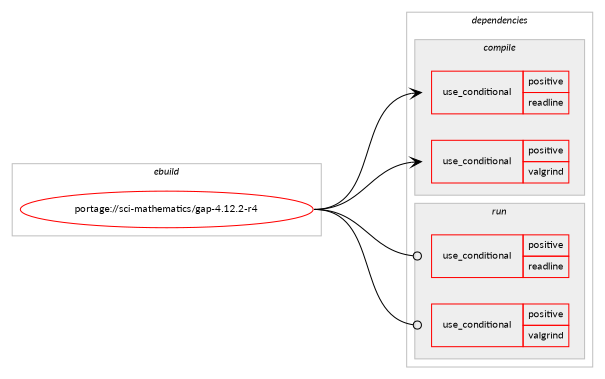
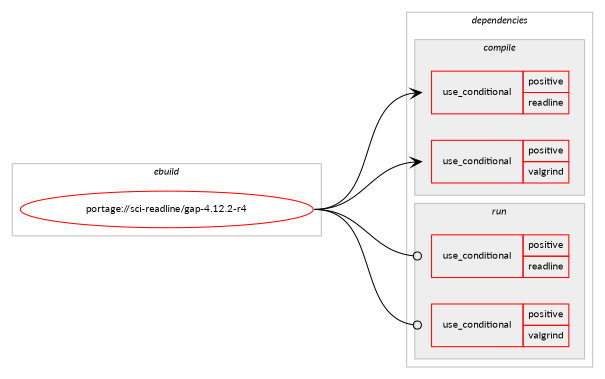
  digraph {
    compound=true
    concentrate=true
    fontname=Lato
    fontsize=10
    newrank=true
    rankdir=LR
    ranksep=1.5
    node [color=red fontname=Lato fontsize=10 shape=none]
    edge [arrowhead=vee headport=w style=solid tailport=e weight=20 fontname=Lato]
-   n1 [label="portage://sci-mathematics/gap-4.12.2-r4" width=4 shape=""]
+   n1 [label="portage://sci-readline/gap-4.12.2-r4" width=4 shape=""]
    n2 [label=<<TABLE BORDER="0" CELLBORDER="1" CELLSPACING="0" CELLPADDING="4"><TR><TD ROWSPAN="3" CELLPADDING="10">use_conditional</TD></TR><TR><TD>positive</TD></TR><TR><TD>readline</TD></TR></TABLE>>]
    n3 [label=<<TABLE BORDER="0" CELLBORDER="1" CELLSPACING="0" CELLPADDING="4"><TR><TD ROWSPAN="3" CELLPADDING="10">use_conditional</TD></TR><TR><TD>positive</TD></TR><TR><TD>valgrind</TD></TR></TABLE>>]
    n4 [label=<<TABLE BORDER="0" CELLBORDER="1" CELLSPACING="0" CELLPADDING="4"><TR><TD ROWSPAN="3" CELLPADDING="10">use_conditional</TD></TR><TR><TD>positive</TD></TR><TR><TD>readline</TD></TR></TABLE>>]
    n5 [label=<<TABLE BORDER="0" CELLBORDER="1" CELLSPACING="0" CELLPADDING="4"><TR><TD ROWSPAN="3" CELLPADDING="10">use_conditional</TD></TR><TR><TD>positive</TD></TR><TR><TD>valgrind</TD></TR></TABLE>>]
    subgraph cluster_1 {
      color=gray
      label=<<i>ebuild</i>>
      rank=same
      n1
    }
    subgraph cluster_2 {
      color=gray
      label=<<i>dependencies</i>>
      subgraph cluster_3 {
        color=gray
        fillcolor="#eeeeee"
        label=<<i>compile</i>>
        style=filled
        subgraph sub_4 {
          color=gray
          fillcolor="#eeeeee"
          label=<<i>compile</i>>
          style=filled
          n2
        }
        subgraph sub_5 {
          color=gray
          fillcolor="#eeeeee"
          label=<<i>compile</i>>
          style=filled
          n3
        }
      }
      subgraph cluster_6 {
        color=gray
        fillcolor="#eeeeee"
        label=<<i>compile and run</i>>
        style=filled
      }
      subgraph cluster_7 {
        color=gray
        fillcolor="#eeeeee"
        label=<<i>run</i>>
        style=filled
        subgraph sub_8 {
          color=gray
          fillcolor="#eeeeee"
          label=<<i>run</i>>
          style=filled
          n4
        }
        subgraph sub_9 {
          color=gray
          fillcolor="#eeeeee"
          label=<<i>run</i>>
          style=filled
          n5
        }
      }
    }
    subgraph cluster_10 {
      color=gray
      label=<<i>candidates</i>>
      rank=same
    }
    n1 -> n2
    n1 -> n3
    n1 -> n4 [arrowhead=odot]
    n1 -> n5 [arrowhead=odot]
  }
